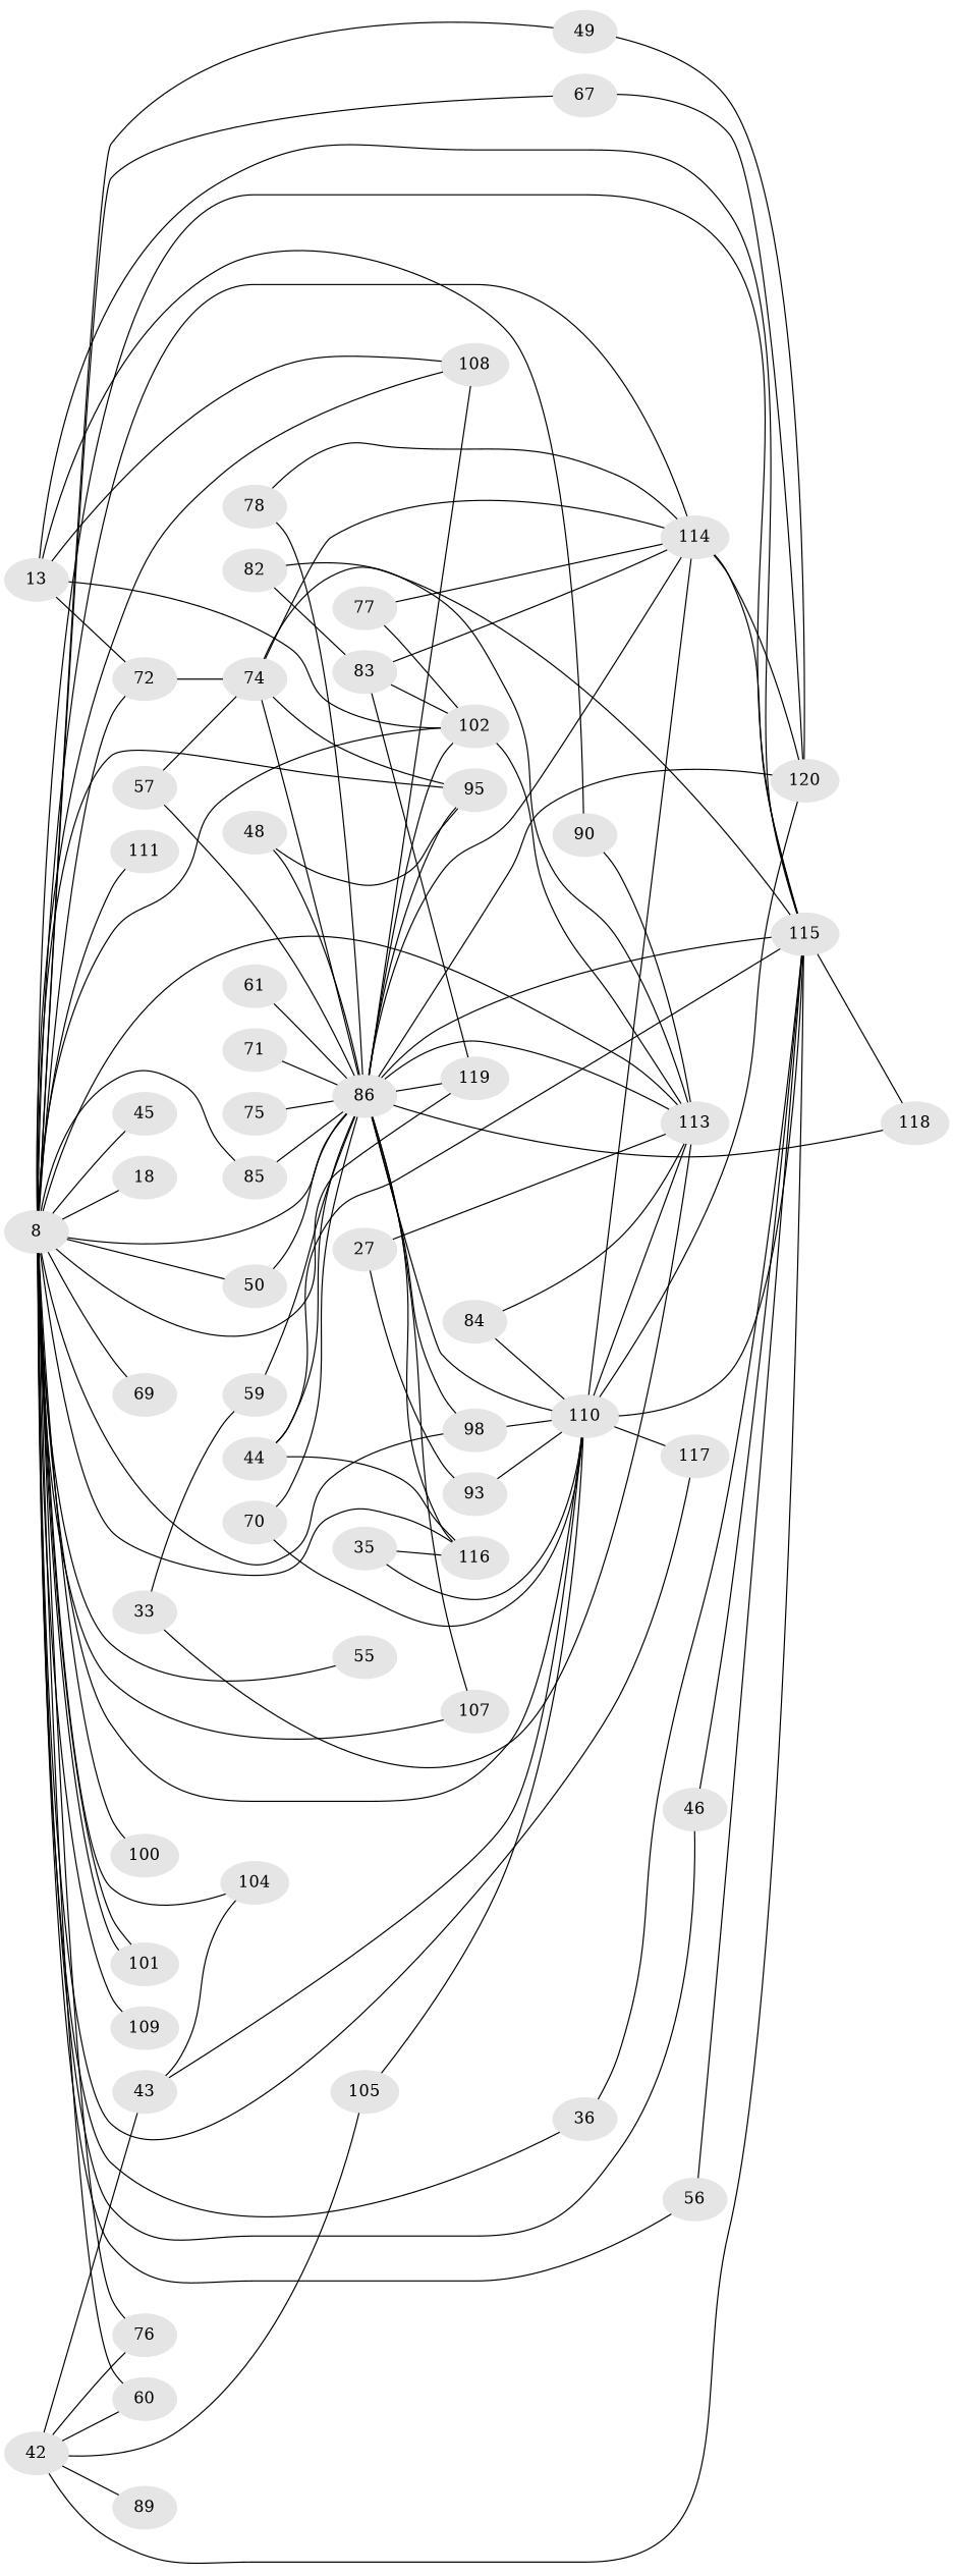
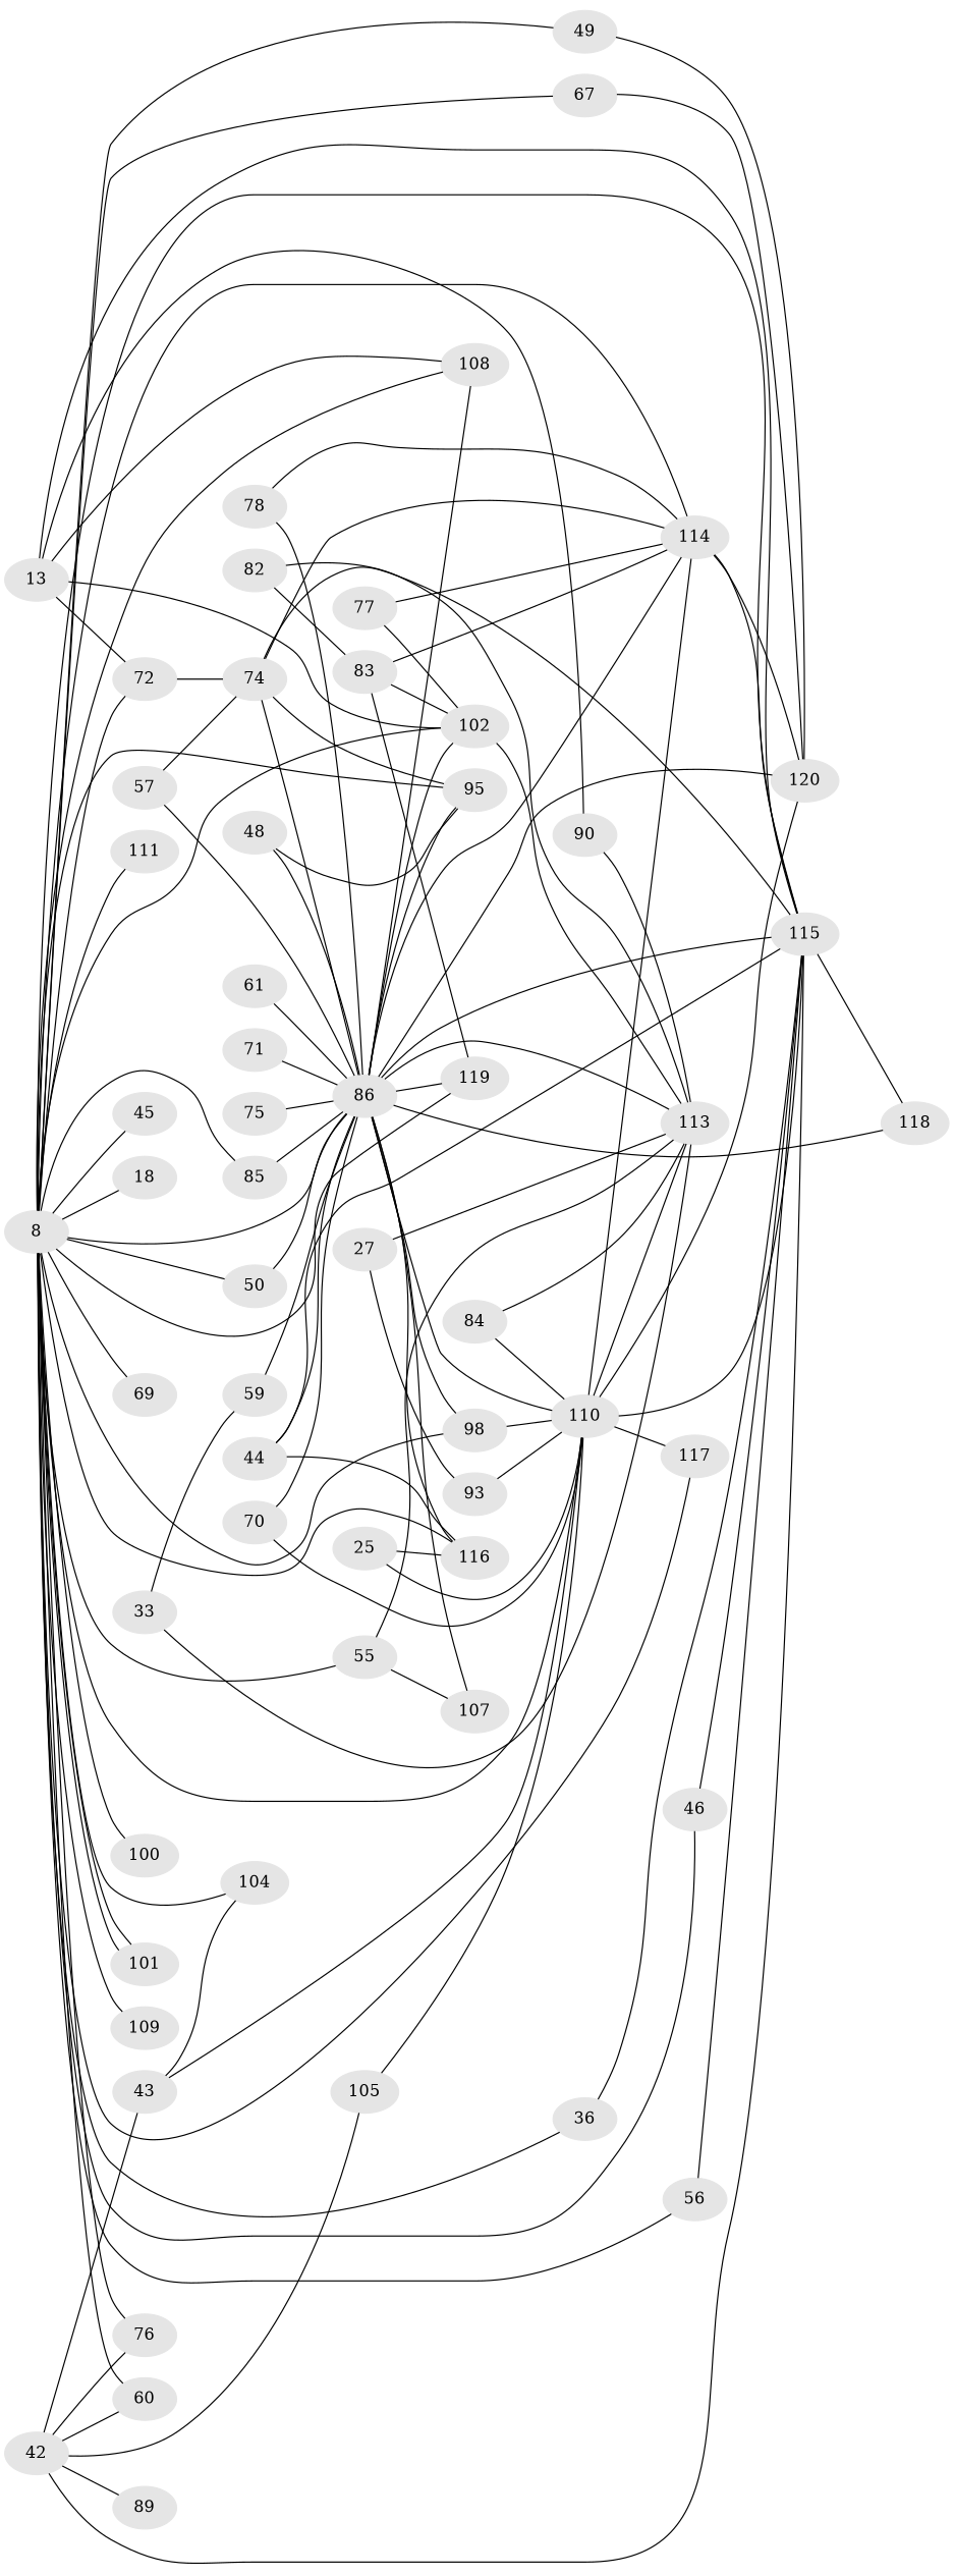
  graph {
    rankdir=LR
    node [color=gray90 style=filled]
    8 [super="+7+5"]
    18
    36
    45
    46
    49
    50
    55
    56
    60
    67
    69
    72 [super="+66"]
    76
    85
    86 [super="+81+10"]
    95 [super="+30+37+88"]
    98
    100
    101
    102 [super="+26+94+65"]
    104 [super="+87"]
    107 [super="+103"]
    108 [super="+32+92"]
    109
    110 [super="+62+9"]
    111
    113 [super="+24+68"]
    114 [super="+12+106+21+112"]
    115 [super="+14+6"]
    116 [super="+15+97+99"]
    117 [super="+22"]
    119 [super="+29"]
    120 [super="+38+96"]
    74 [super="+51"]
    118
    89 [super="+35+63"]
    13
    90
-   25 [label=35]
+   25
    27
    93
    33
    59
    42
    43
    105
    44 [super="+31"]
    48
    57 [super="+54"]
    61
    70
    71
    75
    77
    78 [super="+64"]
    83 [super="+53+73"]
    82
    84
    8 -- 18 [weight=2]
    8 -- 36
    8 -- 45 [weight=2]
    8 -- 46
    8 -- 49
    8 -- 50
    8 -- 55 [weight=2]
    8 -- 56
    8 -- 60
    8 -- 67
    8 -- 69 [weight=2]
    8 -- 72 [weight=2]
    8 -- 76
    8 -- 85
    8 -- 86 [weight=9]
    8 -- 95 [weight=4]
    8 -- 98
    8 -- 100 [weight=2]
    8 -- 101
    8 -- 101
    8 -- 102 [weight=3]
    8 -- 104 [weight=2]
-   8 -- 107
+   55 -- 107
    8 -- 108
    8 -- 109 [weight=2]
    8 -- 110 [weight=10]
    8 -- 111 [weight=2]
-   8 -- 113
+   55 -- 113
    8 -- 114 [weight=4]
    8 -- 115 [weight=8]
    8 -- 116 [weight=3]
    8 -- 117
    8 -- 119
    36 -- 115
    46 -- 115
    49 -- 120
    50 -- 86
    56 -- 115
    67 -- 120
    72 -- 74
    85 -- 86
    86 -- 95
    86 -- 98
    86 -- 102
    86 -- 107
    86 -- 108
    86 -- 110 [weight=6]
    86 -- 113 [weight=3]
    86 -- 114
    86 -- 115 [weight=5]
    86 -- 116 [weight=2]
    86 -- 119
    86 -- 120 [weight=2]
    86 -- 118
    98 -- 110
    102 -- 113 [weight=2]
    110 -- 113
    110 -- 114 [weight=3]
    110 -- 115 [weight=5]
    110 -- 117 [weight=2]
    110 -- 120 [weight=2]
    114 -- 115
    114 -- 120
    115 -- 118
    74 -- 86
    74 -- 95
    74 -- 114
    74 -- 115
    13 -- 72 [weight=2]
    13 -- 102 [weight=3]
    13 -- 108
    13 -- 115 [weight=2]
    13 -- 90
    90 -- 113
    25 -- 110
    25 -- 116
    27 -- 113 [weight=2]
    27 -- 93
    93 -- 110
    33 -- 113 [weight=2]
    33 -- 59
    59 -- 86
    42 -- 60
    42 -- 76
    42 -- 115 [weight=2]
    42 -- 89
    42 -- 43
    42 -- 105
    43 -- 104
    43 -- 110
    105 -- 110
    44 -- 86
    44 -- 115
    44 -- 116
    48 -- 86
    48 -- 95
    57 -- 86 [weight=2]
    57 -- 74
    61 -- 86 [weight=2]
    70 -- 86
    70 -- 110
    71 -- 86 [weight=2]
    75 -- 86 [weight=2]
    77 -- 102
    77 -- 114
    78 -- 86 [weight=3]
    78 -- 114
    83 -- 102
    83 -- 114 [weight=3]
    83 -- 119
    82 -- 113
    82 -- 83
    84 -- 110
    84 -- 113
  }
